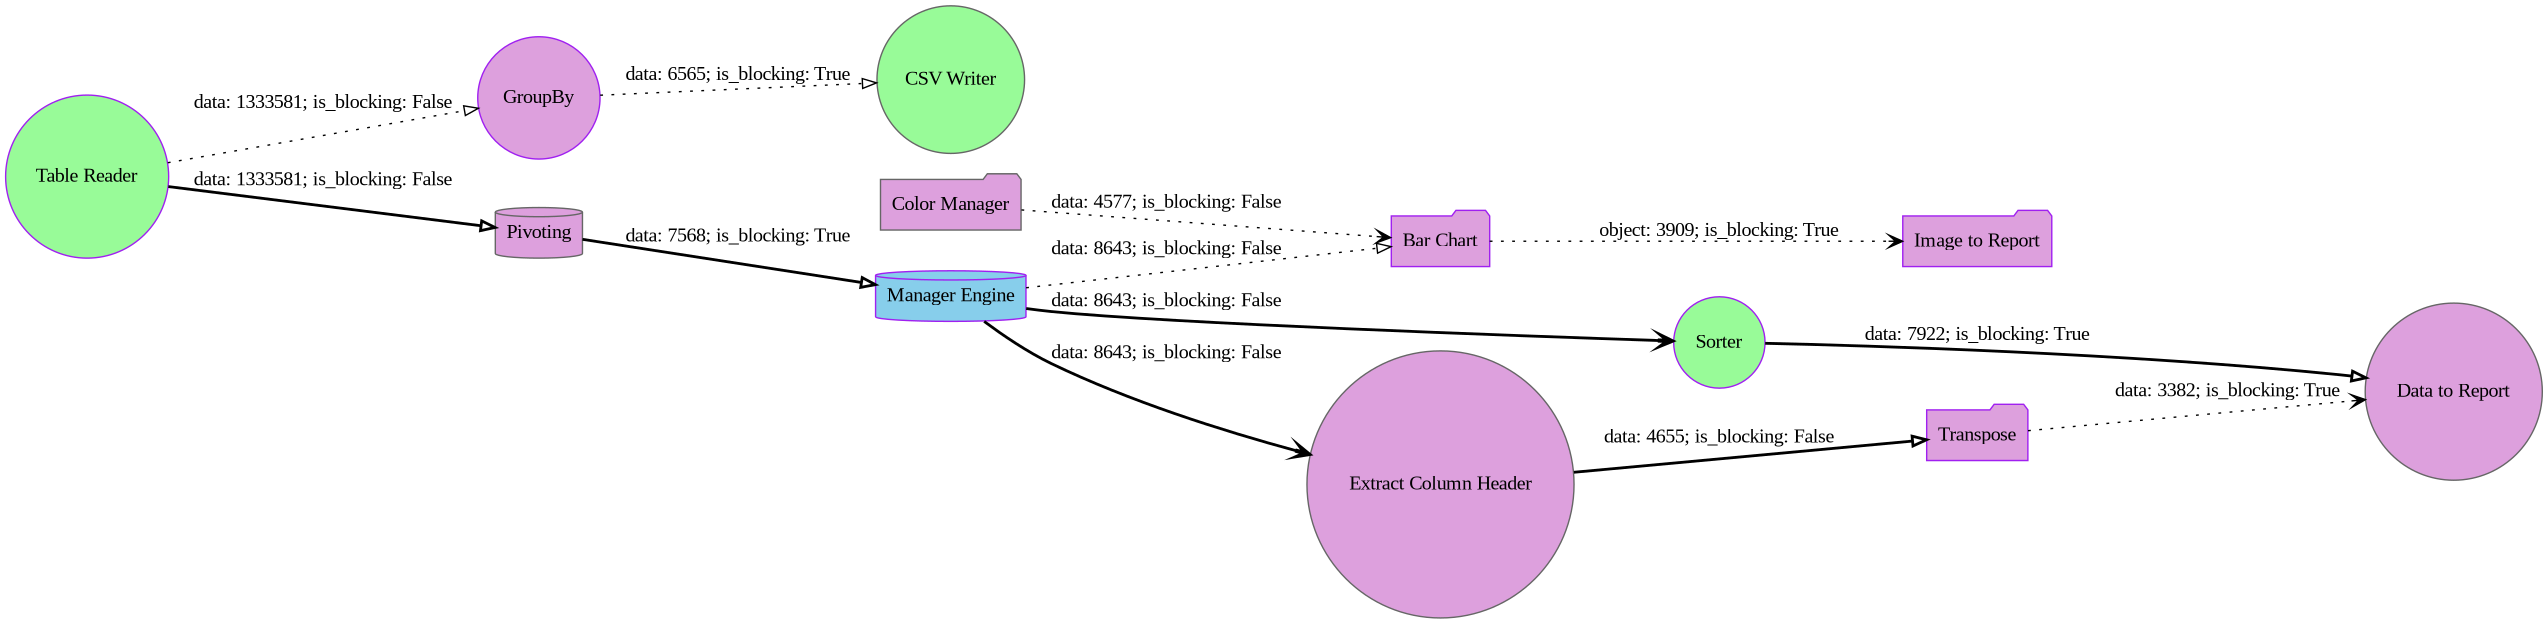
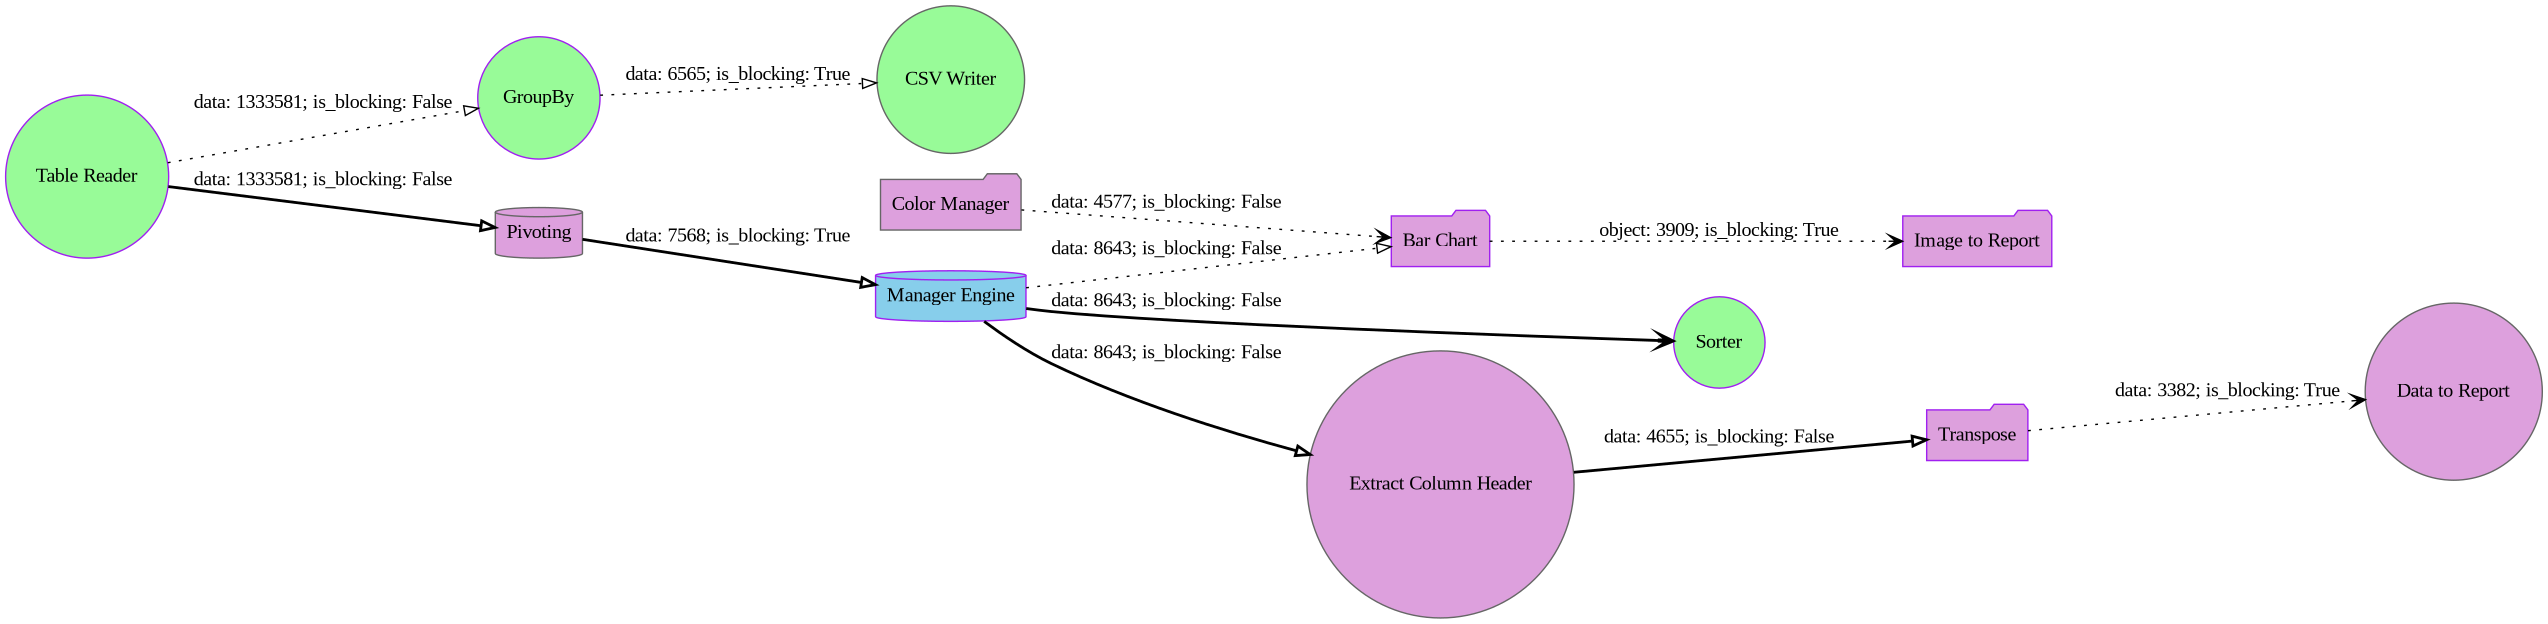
  digraph {
    fontname="Liberation Serif"
    rankdir=LR
    node [color=purple fillcolor=plum fontname="Liberation Serif" shape=circle style=filled]
    edge [arrowhead=onormal fontname="Liberation Serif" style=dotted]
    n1 [color=gray40 fillcolor=palegreen label="CSV Writer"]
    n2 [label="Bar Chart" shape=folder]
    n3 [label="Image to Report" shape=folder]
    n4 [color=gray40 label=Pivoting shape=cylinder]
    n5 [fillcolor=skyblue label="Manager Engine" shape=cylinder]
    n6 [color=gray40 label="Extract Column Header"]
    n7 [fillcolor=palegreen label=Sorter]
    n8 [label=Transpose shape=folder]
    n9 [color=gray40 label="Data to Report"]
    n10 [color=gray40 label="Color Manager" shape=folder]
    n11 [fillcolor=palegreen label="Table Reader"]
-   n12 [label=GroupBy]
+   n12 [fillcolor=palegreen label=GroupBy]
    n2 -> n3 [arrowhead=vee label="object: 3909; is_blocking: True"]
    n4 -> n5 [label="data: 7568; is_blocking: True" style=bold]
    n5 -> n2 [label="data: 8643; is_blocking: False"]
-   n5 -> n6 [arrowhead=vee label="data: 8643; is_blocking: False" style=bold]
+   n5 -> n6 [label="data: 8643; is_blocking: False" style=bold]
    n5 -> n7 [arrowhead=vee label="data: 8643; is_blocking: False" style=bold]
    n6 -> n8 [label="data: 4655; is_blocking: False" style=bold]
-   n7 -> n9 [label="data: 7922; is_blocking: True" style=bold]
    n8 -> n9 [arrowhead=vee label="data: 3382; is_blocking: True"]
    n10 -> n2 [arrowhead=vee label="data: 4577; is_blocking: False"]
    n11 -> n4 [label="data: 1333581; is_blocking: False" style=bold]
    n11 -> n12 [label="data: 1333581; is_blocking: False"]
    n12 -> n1 [label="data: 6565; is_blocking: True"]
  }
